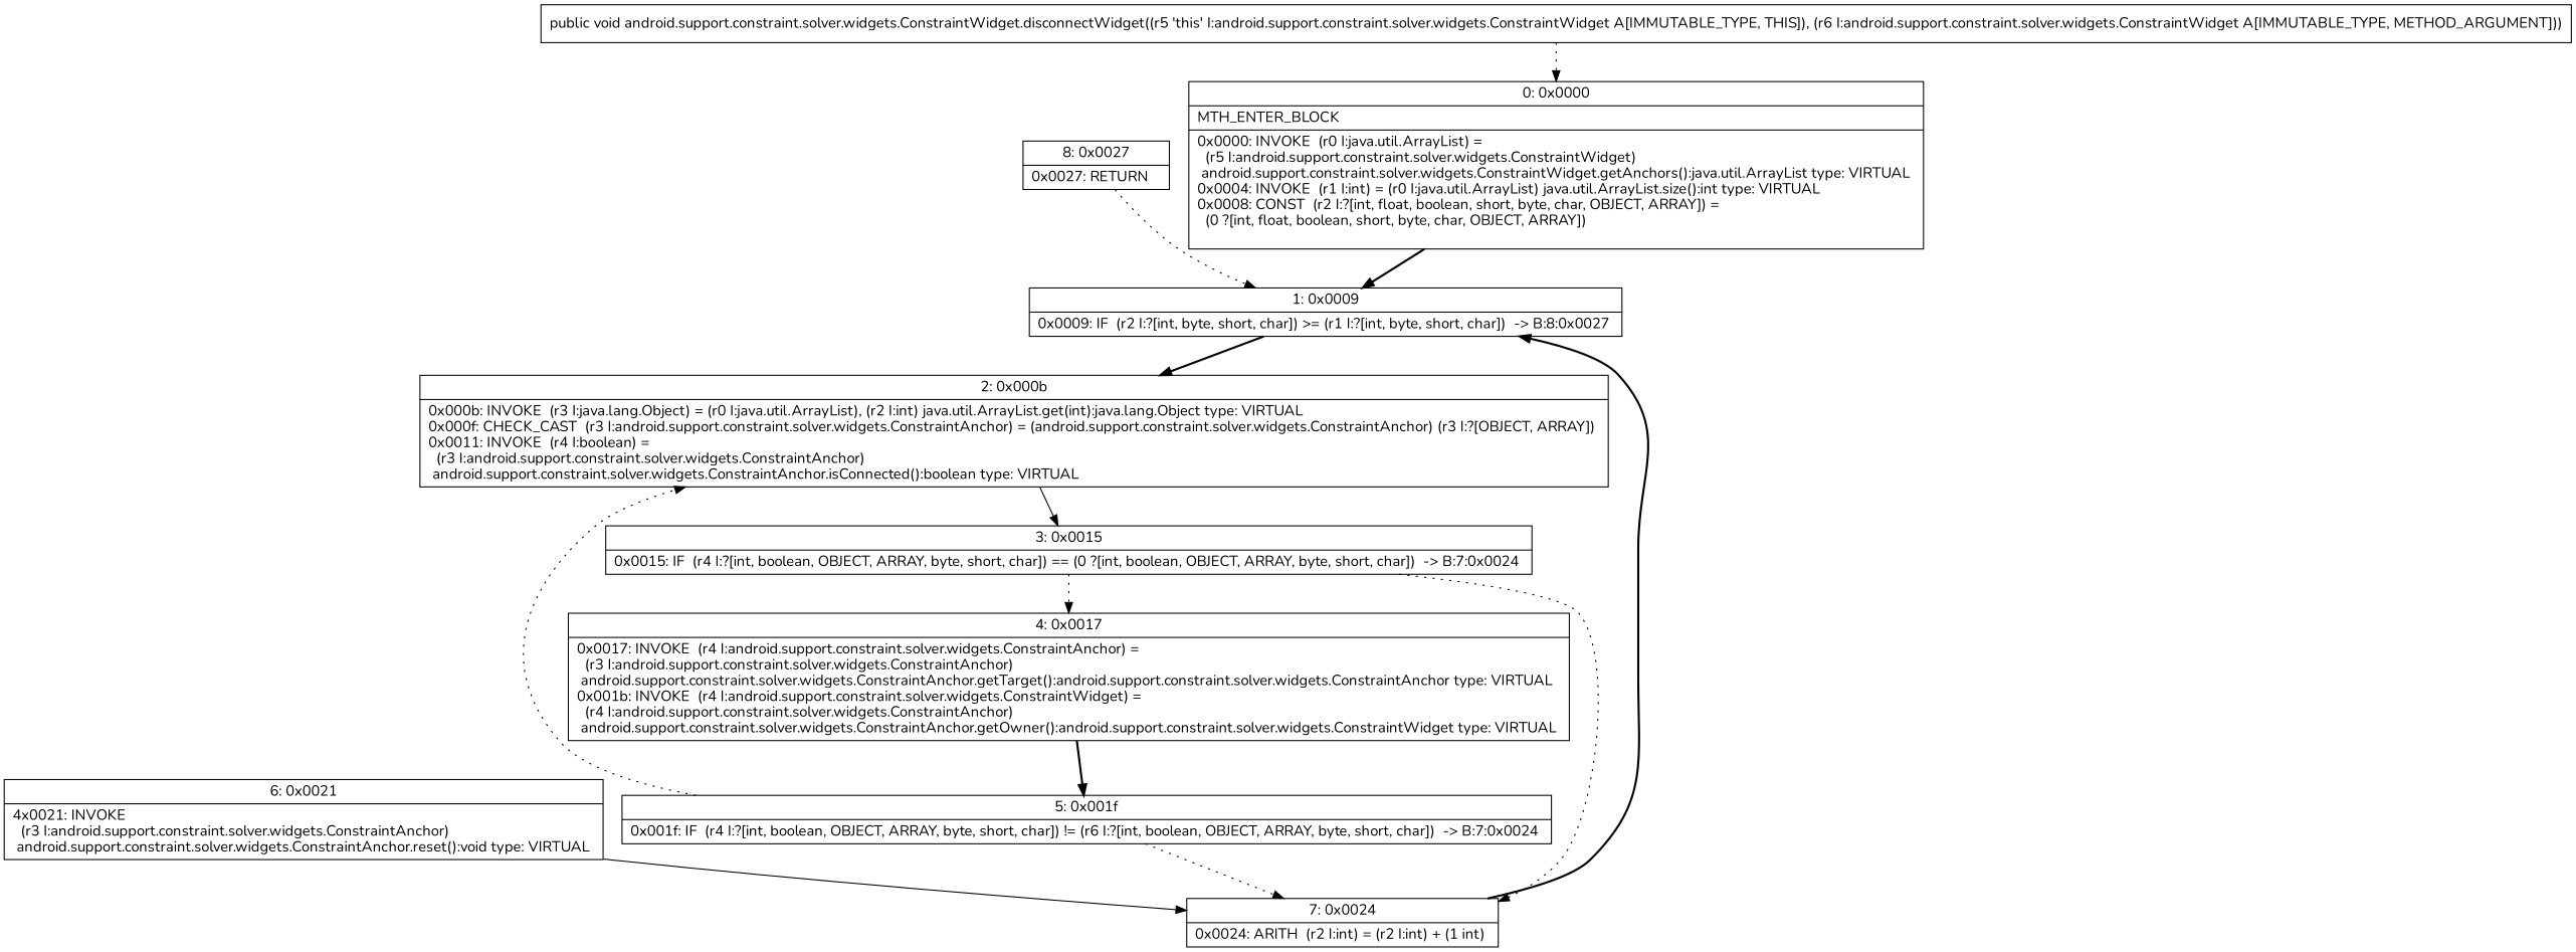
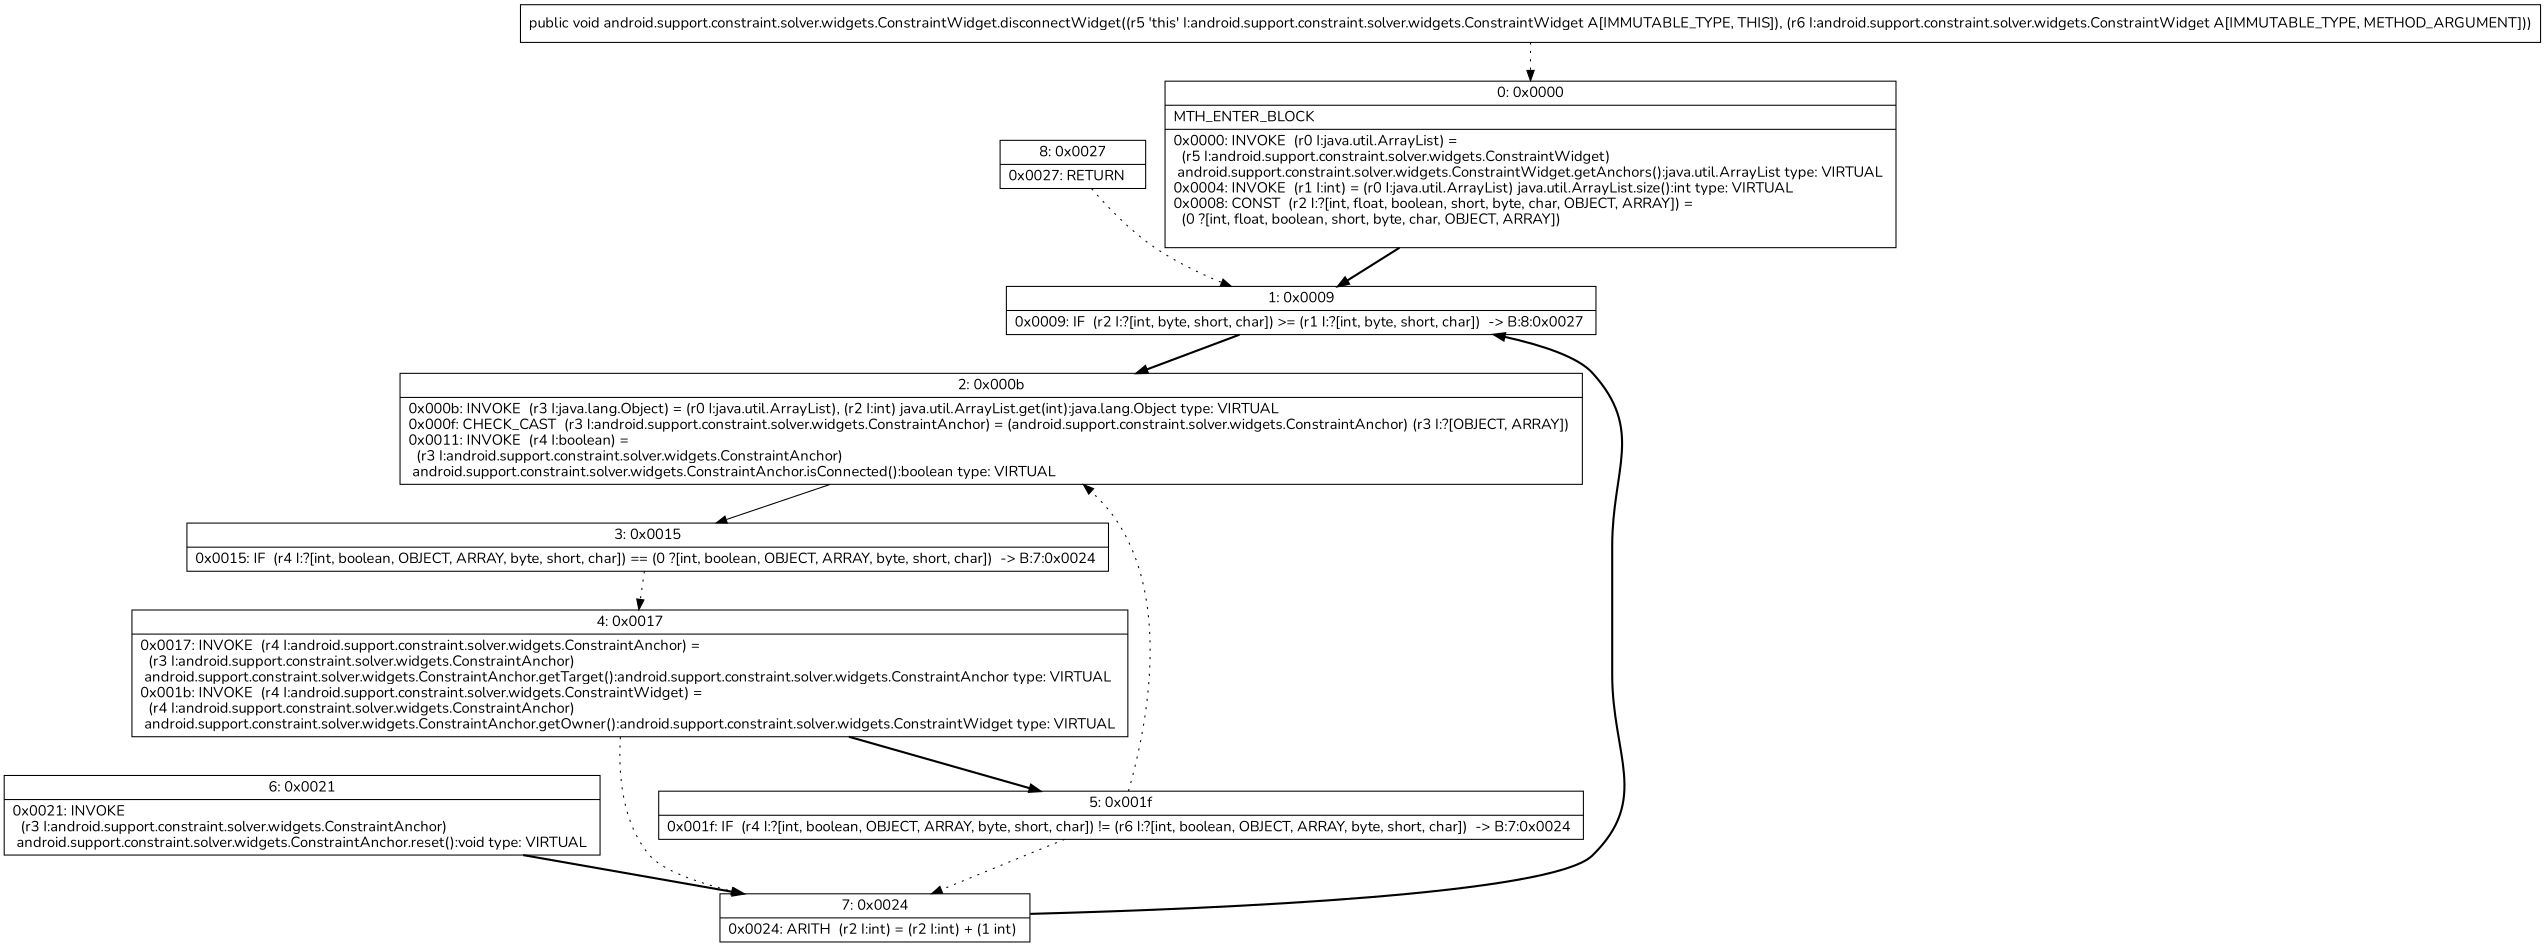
  digraph {
    fontname=Nunito
    node [fontname=Nunito shape=record]
    edge [fontname=Nunito style=dotted]
    n1 [label="{0\:\ 0x0000|MTH_ENTER_BLOCK\l|0x0000: INVOKE  (r0 I:java.util.ArrayList) = \l  (r5 I:android.support.constraint.solver.widgets.ConstraintWidget)\l android.support.constraint.solver.widgets.ConstraintWidget.getAnchors():java.util.ArrayList type: VIRTUAL \l0x0004: INVOKE  (r1 I:int) = (r0 I:java.util.ArrayList) java.util.ArrayList.size():int type: VIRTUAL \l0x0008: CONST  (r2 I:?[int, float, boolean, short, byte, char, OBJECT, ARRAY]) = \l  (0 ?[int, float, boolean, short, byte, char, OBJECT, ARRAY])\l \l}"]
    n2 [label="{1\:\ 0x0009|0x0009: IF  (r2 I:?[int, byte, short, char]) \>= (r1 I:?[int, byte, short, char])  \-\> B:8:0x0027 \l}"]
    n3 [label="{2\:\ 0x000b|0x000b: INVOKE  (r3 I:java.lang.Object) = (r0 I:java.util.ArrayList), (r2 I:int) java.util.ArrayList.get(int):java.lang.Object type: VIRTUAL \l0x000f: CHECK_CAST  (r3 I:android.support.constraint.solver.widgets.ConstraintAnchor) = (android.support.constraint.solver.widgets.ConstraintAnchor) (r3 I:?[OBJECT, ARRAY]) \l0x0011: INVOKE  (r4 I:boolean) = \l  (r3 I:android.support.constraint.solver.widgets.ConstraintAnchor)\l android.support.constraint.solver.widgets.ConstraintAnchor.isConnected():boolean type: VIRTUAL \l}"]
    n4 [label="{3\:\ 0x0015|0x0015: IF  (r4 I:?[int, boolean, OBJECT, ARRAY, byte, short, char]) == (0 ?[int, boolean, OBJECT, ARRAY, byte, short, char])  \-\> B:7:0x0024 \l}"]
    n5 [label="{8\:\ 0x0027|0x0027: RETURN   \l}"]
    n6 [label="{4\:\ 0x0017|0x0017: INVOKE  (r4 I:android.support.constraint.solver.widgets.ConstraintAnchor) = \l  (r3 I:android.support.constraint.solver.widgets.ConstraintAnchor)\l android.support.constraint.solver.widgets.ConstraintAnchor.getTarget():android.support.constraint.solver.widgets.ConstraintAnchor type: VIRTUAL \l0x001b: INVOKE  (r4 I:android.support.constraint.solver.widgets.ConstraintWidget) = \l  (r4 I:android.support.constraint.solver.widgets.ConstraintAnchor)\l android.support.constraint.solver.widgets.ConstraintAnchor.getOwner():android.support.constraint.solver.widgets.ConstraintWidget type: VIRTUAL \l}"]
    n7 [label="{7\:\ 0x0024|0x0024: ARITH  (r2 I:int) = (r2 I:int) + (1 int) \l}"]
    n8 [label="{5\:\ 0x001f|0x001f: IF  (r4 I:?[int, boolean, OBJECT, ARRAY, byte, short, char]) != (r6 I:?[int, boolean, OBJECT, ARRAY, byte, short, char])  \-\> B:7:0x0024 \l}"]
-   n9 [label="{6\:\ 0x0021|4x0021: INVOKE  \l  (r3 I:android.support.constraint.solver.widgets.ConstraintAnchor)\l android.support.constraint.solver.widgets.ConstraintAnchor.reset():void type: VIRTUAL \l}"]
+   n9 [label="{6\:\ 0x0021|0x0021: INVOKE  \l  (r3 I:android.support.constraint.solver.widgets.ConstraintAnchor)\l android.support.constraint.solver.widgets.ConstraintAnchor.reset():void type: VIRTUAL \l}"]
    n10 [label="{public void android.support.constraint.solver.widgets.ConstraintWidget.disconnectWidget((r5 'this' I:android.support.constraint.solver.widgets.ConstraintWidget A[IMMUTABLE_TYPE, THIS]), (r6 I:android.support.constraint.solver.widgets.ConstraintWidget A[IMMUTABLE_TYPE, METHOD_ARGUMENT])) }"]
    n1 -> n2 [style=bold]
    n2 -> n3 [style=bold]
    n3 -> n4 [style=solid]
    n4 -> n6
-   n4 -> n7
+   n6 -> n7
    n5 -> n2
    n6 -> n8 [style=bold]
    n7 -> n2 [style=bold]
    n8 -> n3
    n8 -> n7
-   n9 -> n7 [style=solid]
+   n9 -> n7 [style=bold]
    n10 -> n1
  }
